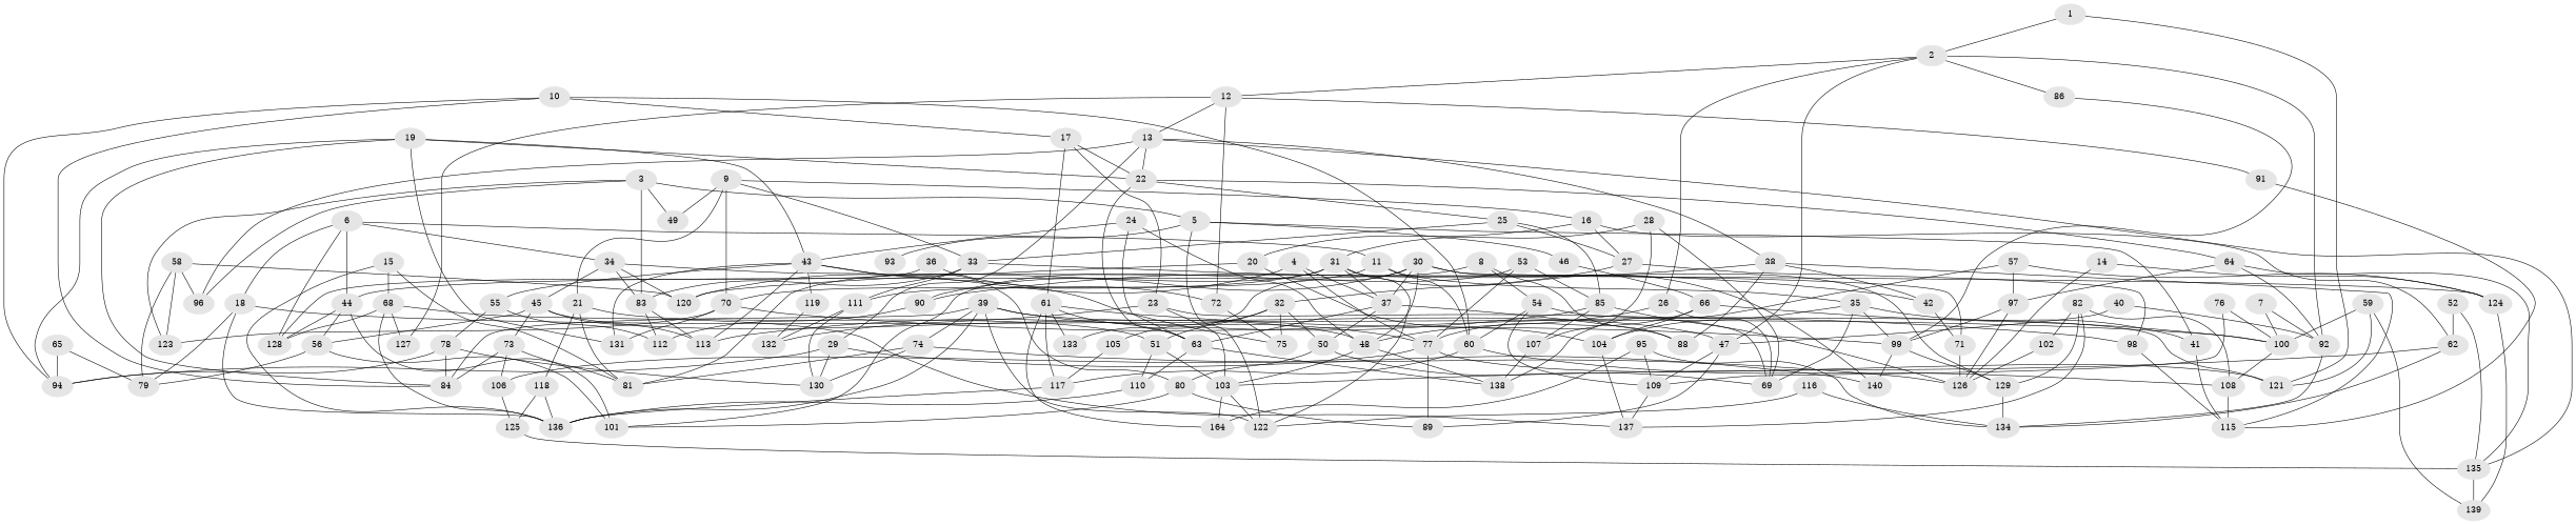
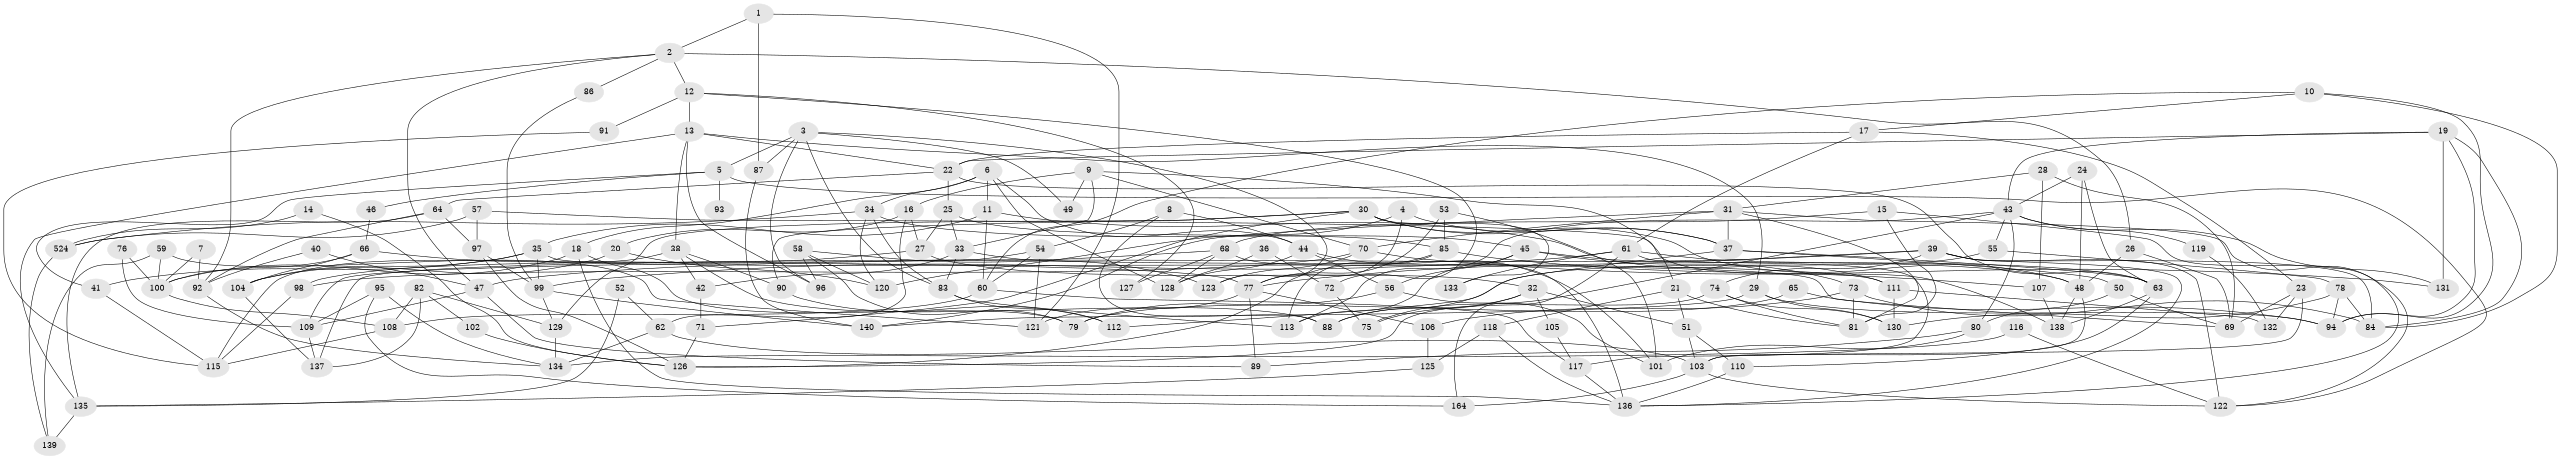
  graph {
    node [color=gray90 style=filled]
    1
    2
+   87
    121
    12
    26
    47
    86
    92
    140
    13
    72
    91
    127
    69
    48
    89
    109
    99
    134
    3
    5
    49
    83
    96
    123
    41
    46
    93
    122
    113
    112
    4
    37
    77
    120
    88
    63
    50
    106
    115
    66
    6
    11
    18
    34
    44
    128
    60
    35
    111
    100
    136
    79
-   124
+   124 [label=524]
    45
    56
    101
    7
    108
    8
    54
    9
    16
    21
    33
    70
    20
    27
    62
    81
    51
    118
    42
    131
    98
    10
    17
    84
    94
    22
    23
    61
    117
    104
    132
    130
    29
    38
    135
    75
    25
    64
    90
    139
    14
    126
    15
    68
    137
    32
    103
    133
    n104 [label=164]
    19
    43
    55
    80
    119
    110
    125
    85
    138
    97
    24
    107
    105
    28
    31
    30
    71
    129
    73
    36
    39
    74
    40
    78
    52
    53
    57
    58
    59
    65
    76
    82
    102
    95
    116
    1 -- 2
+   1 -- 87
    1 -- 121
    2 -- 12
    2 -- 26
    2 -- 47
    2 -- 86
    2 -- 92
+   87 -- 140
    12 -- 13
    12 -- 72
    12 -- 91
    12 -- 127
    26 -- 69
    26 -- 48
    47 -- 89
    47 -- 109
    86 -- 99
    92 -- 134
    13 -- 96
    13 -- 22
    13 -- 29
    13 -- 38
    13 -- 135
    72 -- 75
    91 -- 115
    48 -- 103
    48 -- 138
    109 -- 137
    99 -- 140
    99 -- 129
+   3 -- 87
    3 -- 5
    3 -- 49
    3 -- 83
    3 -- 96
    3 -- 123
    5 -- 41
    5 -- 46
    5 -- 93
    5 -- 122
    83 -- 113
    83 -- 112
    41 -- 115
    46 -- 66
    4 -- 37
    4 -- 77
    4 -- 120
    37 -- 88
    37 -- 63
    37 -- 50
    77 -- 121
    77 -- 89
    77 -- 106
    63 -- 110
    63 -- 138
    50 -- 69
    50 -- 80
    106 -- 125
    66 -- 77
    66 -- 100
    66 -- 104
    6 -- 11
    6 -- 18
    6 -- 34
    6 -- 44
    6 -- 128
    11 -- 60
    11 -- 35
    11 -- 111
    18 -- 100
    18 -- 136
    18 -- 79
    34 -- 83
    34 -- 120
    34 -- 124
    34 -- 45
    44 -- 128
    44 -- 56
    44 -- 101
    60 -- 108
    60 -- 117
    35 -- 69
    35 -- 99
    35 -- 41
    35 -- 104
    111 -- 132
    111 -- 130
    100 -- 108
    124 -- 139
    45 -- 48
    45 -- 113
    45 -- 56
    45 -- 73
    56 -- 79
    56 -- 101
    7 -- 92
    7 -- 100
    108 -- 115
    8 -- 88
    8 -- 44
    8 -- 54
    54 -- 121
    54 -- 109
    54 -- 60
    9 -- 49
    9 -- 16
    9 -- 21
    9 -- 33
    9 -- 70
    16 -- 20
    16 -- 27
    16 -- 62
    21 -- 81
    21 -- 51
    21 -- 118
    33 -- 83
    33 -- 111
    33 -- 42
    70 -- 123
    70 -- 131
    70 -- 98
    20 -- 120
    20 -- 104
    27 -- 98
    27 -- 32
    62 -- 134
    62 -- 103
    51 -- 103
    51 -- 110
    118 -- 136
    118 -- 125
    42 -- 71
    98 -- 115
    10 -- 60
    10 -- 17
    10 -- 84
    10 -- 94
    17 -- 22
    17 -- 23
    17 -- 61
    22 -- 63
    22 -- 25
    22 -- 64
    23 -- 69
    23 -- 132
    23 -- 103
    61 -- 99
    61 -- 63
    61 -- 117
    61 -- 133
    61 -- n104
    117 -- 136
    104 -- 137
    29 -- 140
    29 -- 94
    29 -- 130
    38 -- 88
    38 -- 115
    38 -- 42
    38 -- 90
    135 -- 139
    25 -- 33
    25 -- 27
    25 -- 85
    64 -- 92
    64 -- 135
    64 -- 97
    90 -- 112
    14 -- 124
    14 -- 126
    15 -- 136
    15 -- 81
    15 -- 68
    68 -- 127
    68 -- 128
    68 -- 136
    68 -- 137
-   32 -- 50
+   32 -- 88
    32 -- 51
    32 -- 75
    32 -- 105
    103 -- 122
    103 -- n104
    19 -- 131
    19 -- 84
    19 -- 94
    19 -- 22
    19 -- 43
    43 -- 113
    43 -- 131
    43 -- 75
    43 -- 55
    43 -- 80
    43 -- 119
    55 -- 112
    55 -- 78
    80 -- 89
    80 -- 101
    119 -- 132
    110 -- 136
    125 -- 135
    85 -- 113
    85 -- 126
    85 -- 107
    97 -- 99
    97 -- 126
    24 -- 48
    24 -- 63
    24 -- 43
    107 -- 138
    105 -- 117
    28 -- 69
    28 -- 107
    28 -- 31
    31 -- 140
    31 -- 122
    31 -- 37
    31 -- 70
    31 -- 81
    30 -- 48
    30 -- 37
    30 -- 90
    30 -- 133
    30 -- 71
    30 -- 129
    71 -- 126
    129 -- 134
    73 -- 106
    73 -- 81
    73 -- 84
    36 -- 72
    36 -- 128
    39 -- 47
    39 -- 122
    39 -- 77
    39 -- 136
    39 -- 84
    39 -- 74
    74 -- 81
    74 -- 130
    74 -- 126
    40 -- 47
    40 -- 92
    78 -- 84
    78 -- 94
    78 -- 130
    52 -- 62
    52 -- 135
    53 -- 77
    53 -- 101
    53 -- 85
    57 -- 124
    57 -- 138
    57 -- 97
    58 -- 96
    58 -- 123
    58 -- 120
    58 -- 79
    59 -- 121
    59 -- 100
    59 -- 139
    65 -- 79
    65 -- 94
    76 -- 109
    76 -- 100
    82 -- 108
    82 -- 137
    82 -- 129
    82 -- 102
    102 -- 126
    95 -- 109
    95 -- 134
    95 -- n104
    116 -- 134
    116 -- 122
  }
